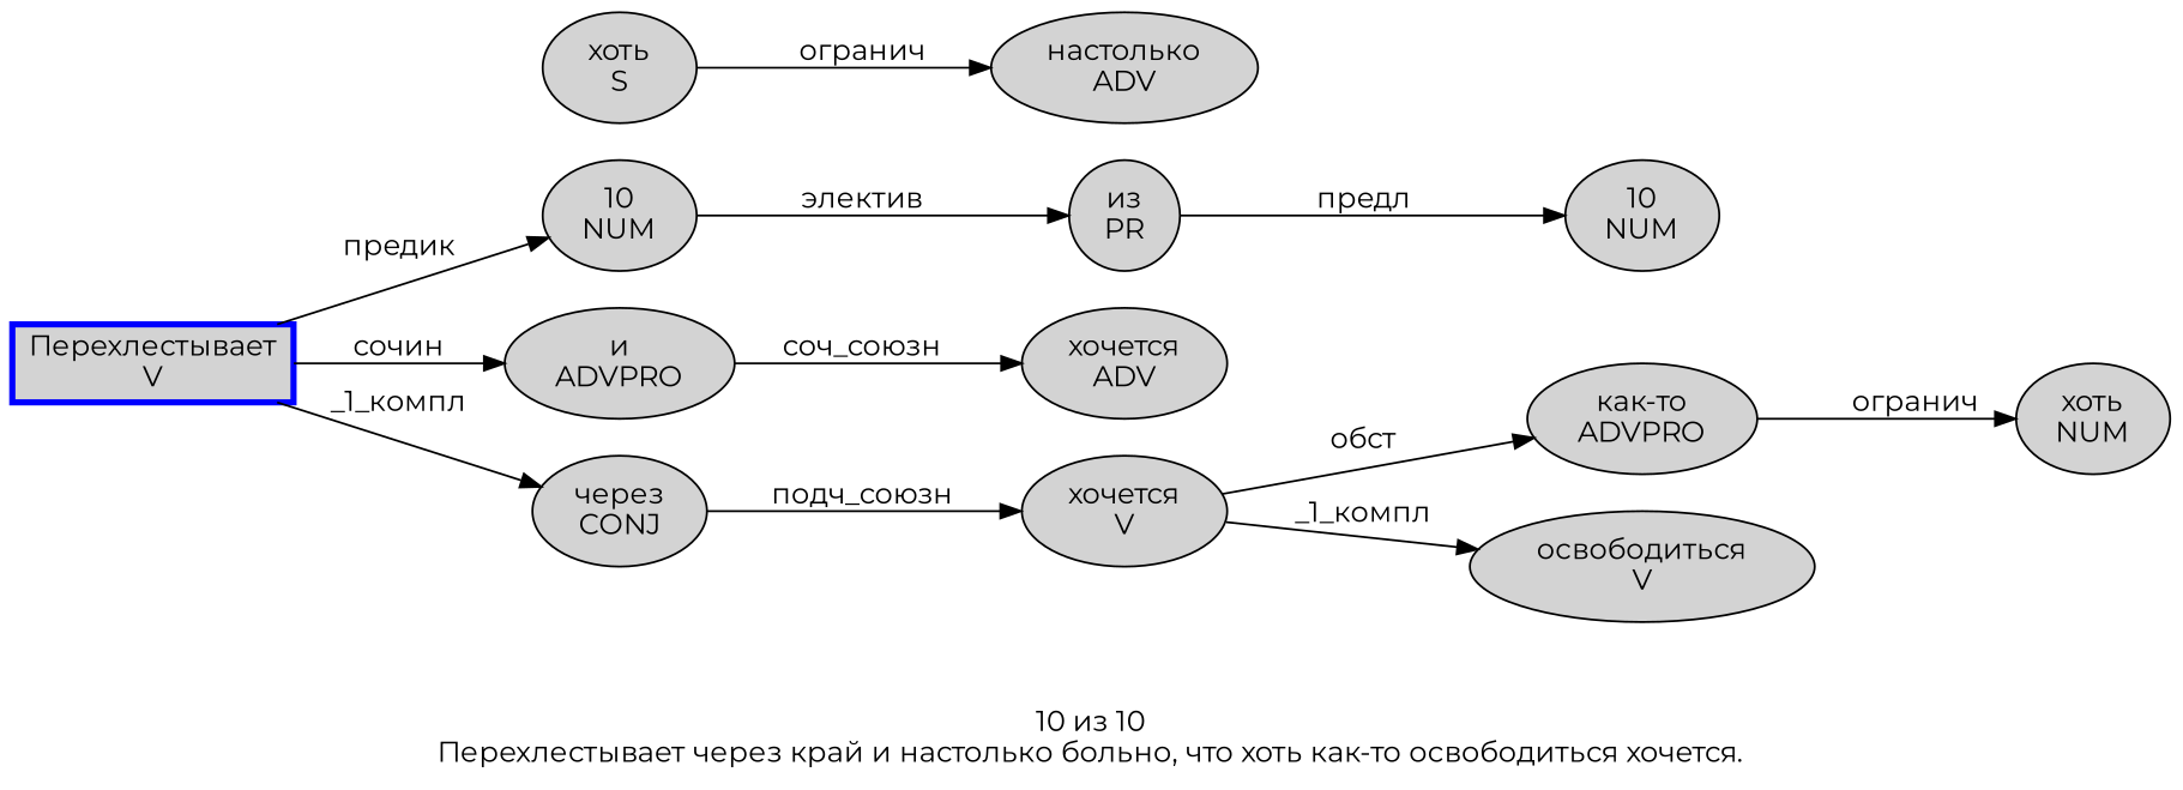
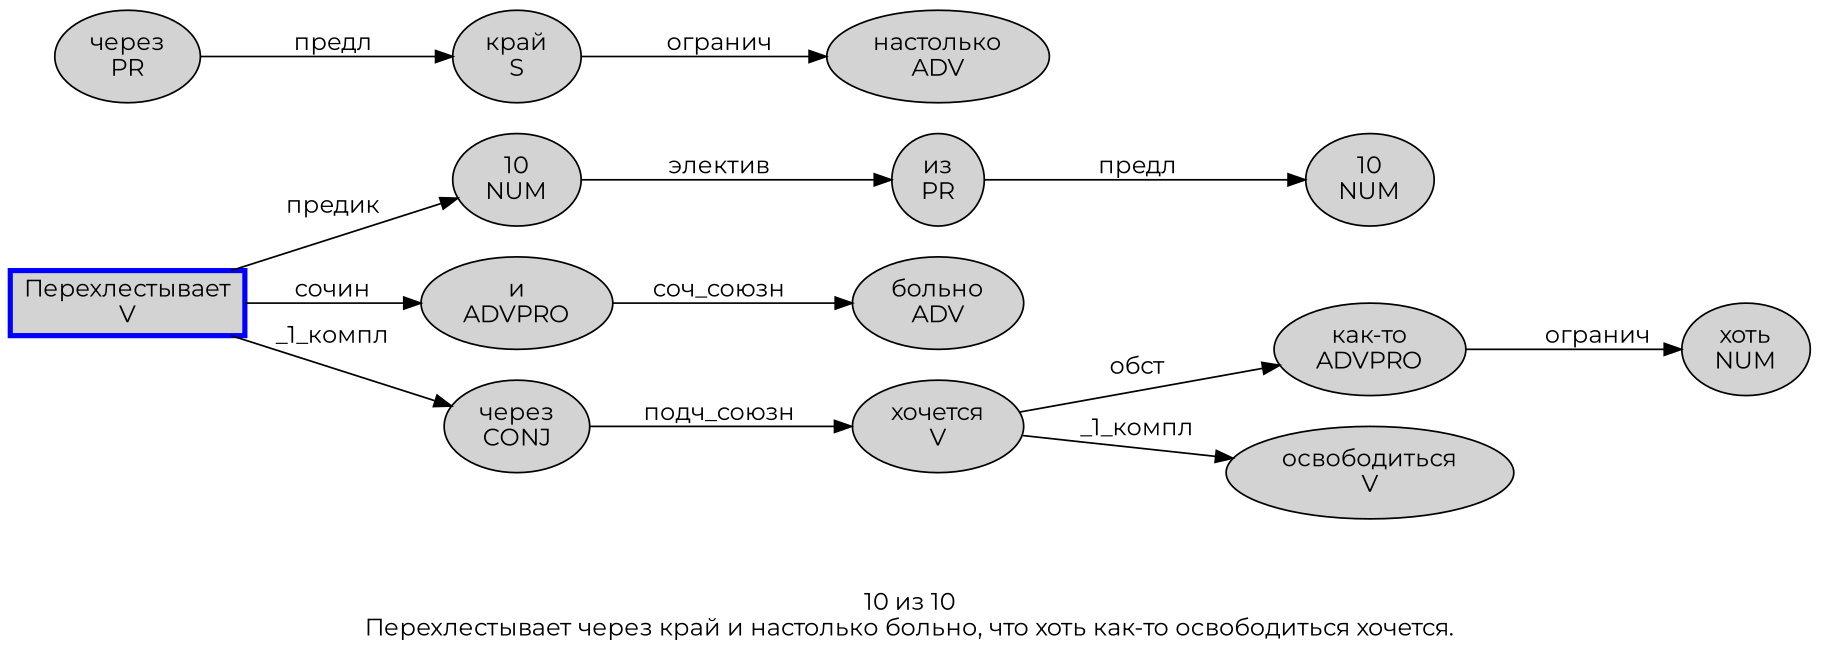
  digraph {
    fontname=Montserrat
    label="10 из 10\nПерехлестывает через край и настолько больно, что хоть как-то освободиться хочется."
    rankdir=LR
    node [fillcolor=lightgray fontname=Montserrat penwidth=1 shape=ellipse style=filled]
    edge [fontname=Montserrat]
    n1 [label="10\nNUM"]
    n2 [label="из\nPR"]
    n3 [label="10\nNUM"]
    n4 [color=blue label="Перехлестывает\nV" penwidth=3 shape=box]
    n5 [label="и\nADVPRO"]
    n6 [label="через\nCONJ"]
-   n8 [label="хоть\nS"]
-   n9 [label="хочется\nADV"]
+   n7 [label="через\nPR"]
+   n8 [label="край\nS"]
+   n9 [label="больно\nADV"]
    n10 [label="хочется\nV"]
    n11 [label="настолько\nADV"]
    n12 [label="как-то\nADVPRO"]
    n13 [label="освободиться\nV"]
    n14 [label="хоть\nNUM"]
    n1 -> n2 [label="электив"]
    n2 -> n3 [label="предл"]
    n4 -> n1 [label="предик"]
    n4 -> n5 [label="сочин"]
    n4 -> n6 [label="_1_компл"]
    n5 -> n9 [label="соч_союзн"]
    n6 -> n10 [label="подч_союзн"]
+   n7 -> n8 [label="предл"]
    n8 -> n11 [label="огранич"]
    n10 -> n12 [label="обст"]
    n10 -> n13 [label="_1_компл"]
    n12 -> n14 [label="огранич"]
  }
